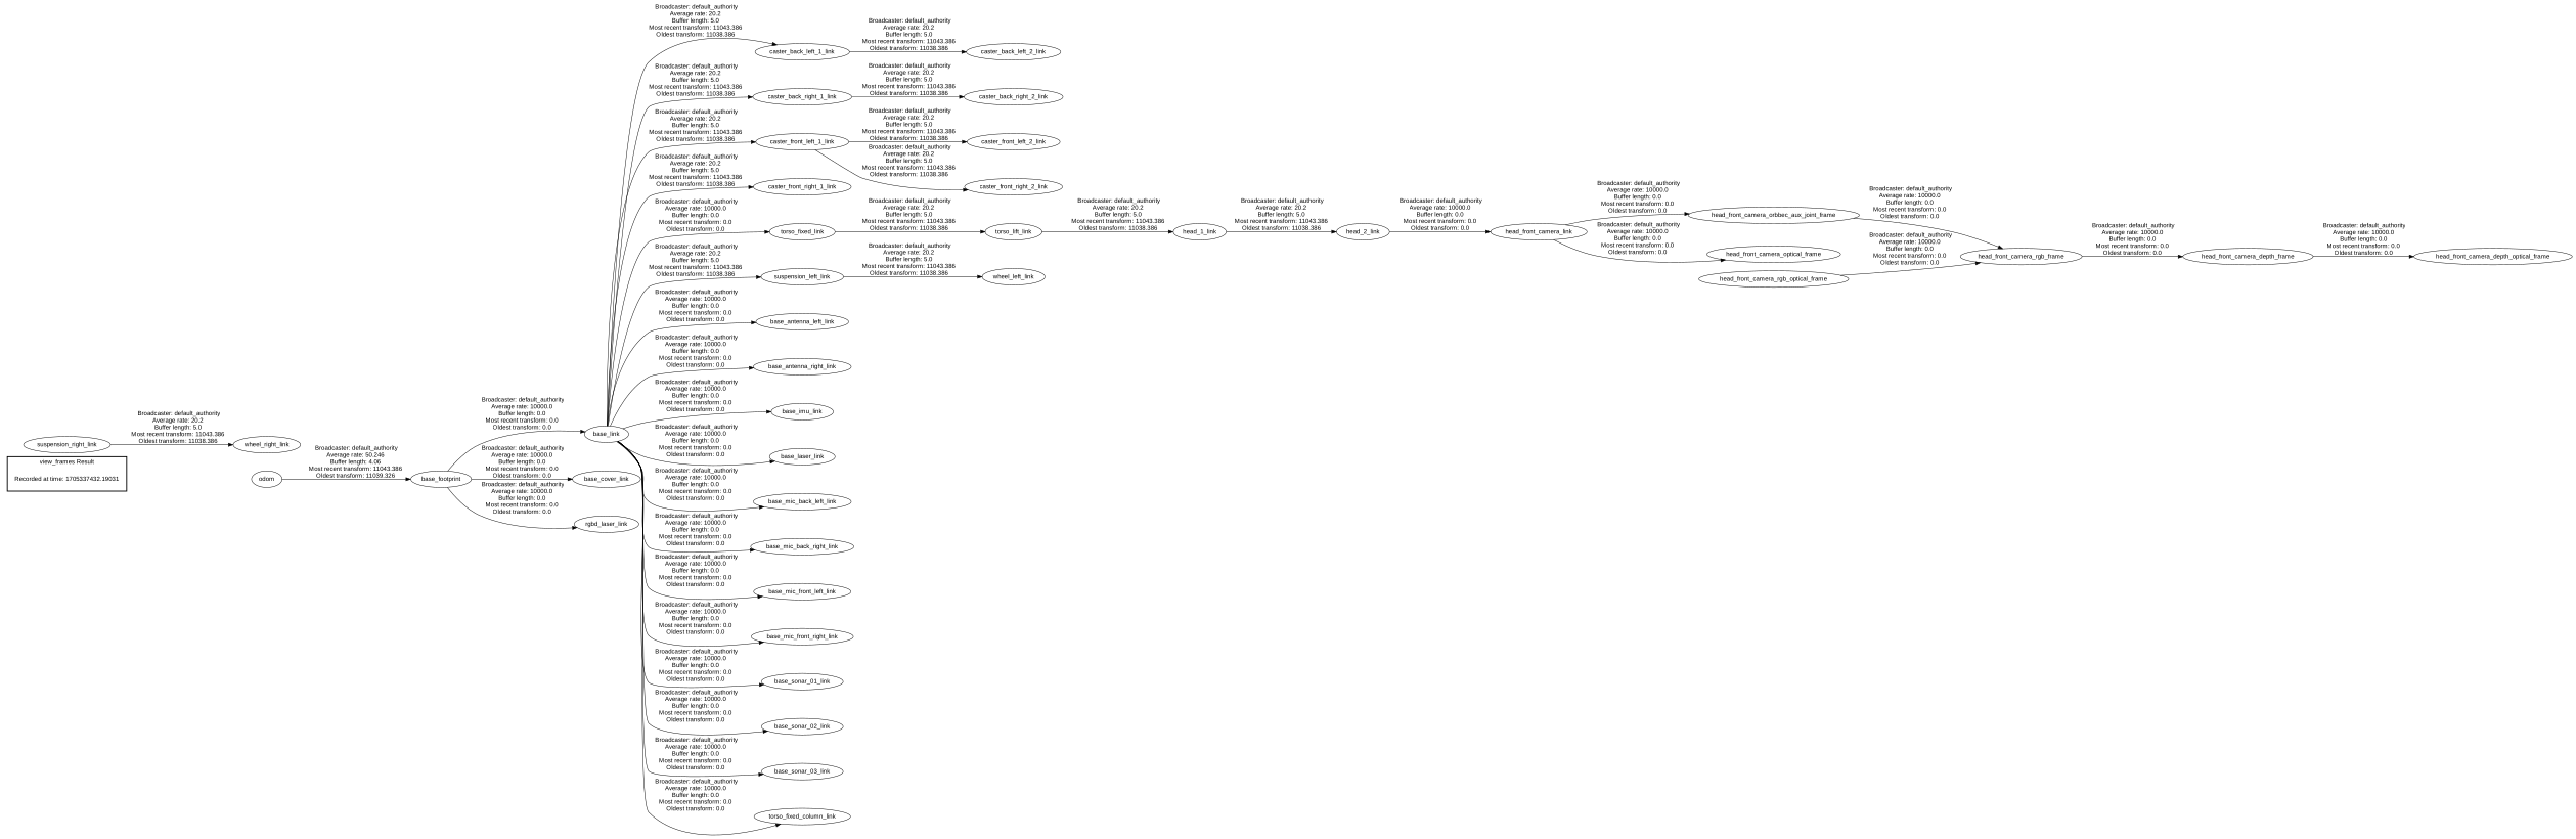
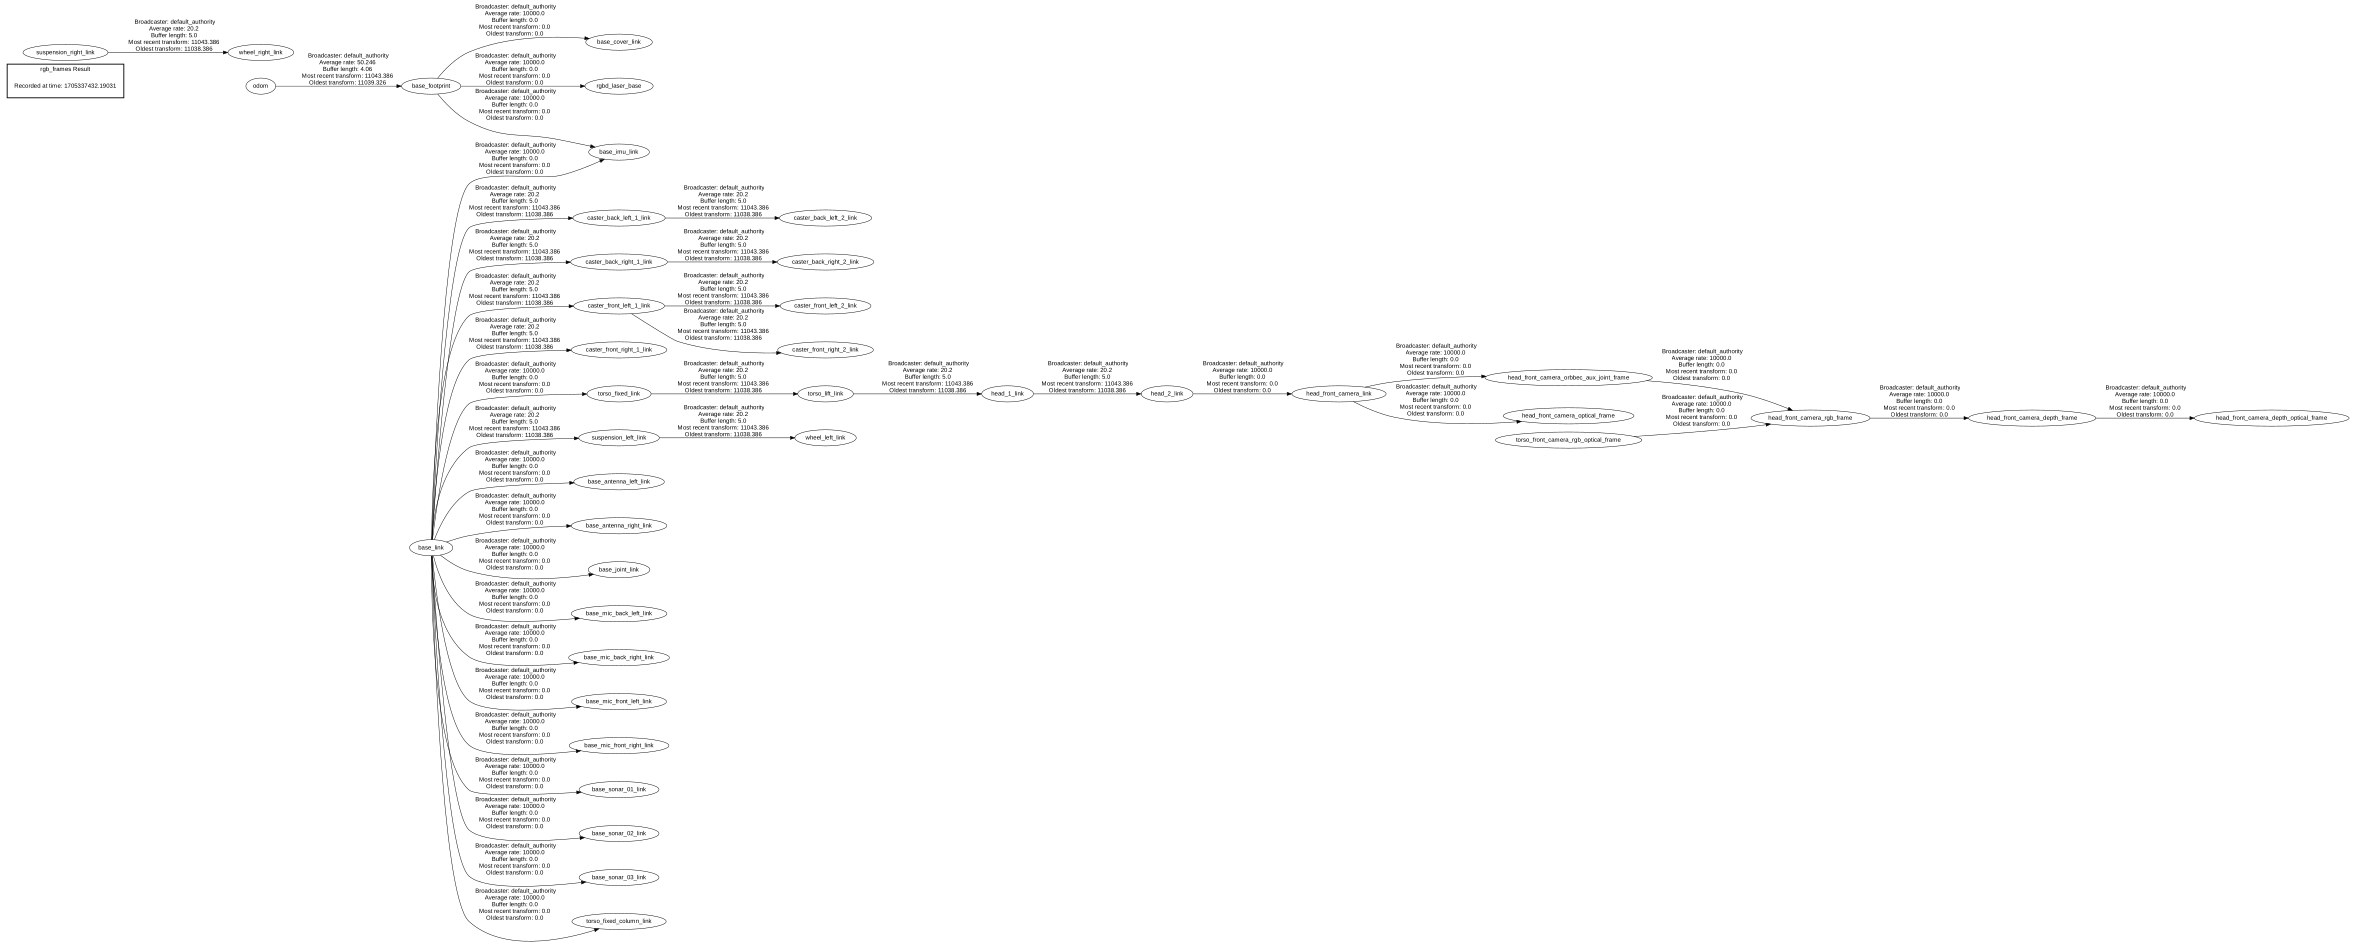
  digraph {
    fontname="Liberation Sans"
    rankdir=LR
    node [fontname="Liberation Sans"]
    edge [fontname="Liberation Sans"]
    "Recorded at time: 1705337432.19031" [shape=plaintext]
    odom
    base_footprint
    base_link
    base_cover_link
-   rgbd_laser_link
+   rgbd_laser_link [label=rgbd_laser_base]
    caster_back_left_1_link
    caster_back_right_1_link
    caster_front_left_1_link
    caster_front_right_1_link
    torso_fixed_link
    suspension_left_link
    base_antenna_left_link
    base_antenna_right_link
    base_imu_link
-   base_laser_link
+   base_laser_link [label=base_joint_link]
    base_mic_back_left_link
    base_mic_back_right_link
    base_mic_front_left_link
    base_mic_front_right_link
    base_sonar_01_link
    base_sonar_02_link
    base_sonar_03_link
    torso_fixed_column_link
    caster_back_left_2_link
    caster_back_right_2_link
    caster_front_left_2_link
    caster_front_right_2_link
    torso_lift_link
    wheel_left_link
    suspension_right_link
    wheel_right_link
    head_1_link
    head_2_link
    head_front_camera_link
    head_front_camera_orbbec_aux_joint_frame
    head_front_camera_optical_frame
    head_front_camera_rgb_frame
    head_front_camera_depth_frame
    head_front_camera_depth_optical_frame
-   head_front_camera_rgb_optical_frame
+   head_front_camera_rgb_optical_frame [label=torso_front_camera_rgb_optical_frame]
    subgraph cluster_1 {
      color=black
-     label="view_frames Result"
+     label="rgb_frames Result"
      style=bold
      "Recorded at time: 1705337432.19031"
    }
    "Recorded at time: 1705337432.19031" -> odom [style=invis]
    odom -> base_footprint [label=" Broadcaster: default_authority\nAverage rate: 50.246\nBuffer length: 4.06\nMost recent transform: 11043.386\nOldest transform: 11039.326\n"]
-   base_footprint -> base_link [label=" Broadcaster: default_authority\nAverage rate: 10000.0\nBuffer length: 0.0\nMost recent transform: 0.0\nOldest transform: 0.0\n"]
+   base_footprint -> base_imu_link [label=" Broadcaster: default_authority\nAverage rate: 10000.0\nBuffer length: 0.0\nMost recent transform: 0.0\nOldest transform: 0.0\n"]
    base_footprint -> base_cover_link [label=" Broadcaster: default_authority\nAverage rate: 10000.0\nBuffer length: 0.0\nMost recent transform: 0.0\nOldest transform: 0.0\n"]
    base_footprint -> rgbd_laser_link [label=" Broadcaster: default_authority\nAverage rate: 10000.0\nBuffer length: 0.0\nMost recent transform: 0.0\nOldest transform: 0.0\n"]
    base_link -> caster_back_left_1_link [label=" Broadcaster: default_authority\nAverage rate: 20.2\nBuffer length: 5.0\nMost recent transform: 11043.386\nOldest transform: 11038.386\n"]
    base_link -> caster_back_right_1_link [label=" Broadcaster: default_authority\nAverage rate: 20.2\nBuffer length: 5.0\nMost recent transform: 11043.386\nOldest transform: 11038.386\n"]
    base_link -> caster_front_left_1_link [label=" Broadcaster: default_authority\nAverage rate: 20.2\nBuffer length: 5.0\nMost recent transform: 11043.386\nOldest transform: 11038.386\n"]
    base_link -> caster_front_right_1_link [label=" Broadcaster: default_authority\nAverage rate: 20.2\nBuffer length: 5.0\nMost recent transform: 11043.386\nOldest transform: 11038.386\n"]
    base_link -> torso_fixed_link [label=" Broadcaster: default_authority\nAverage rate: 10000.0\nBuffer length: 0.0\nMost recent transform: 0.0\nOldest transform: 0.0\n"]
    base_link -> suspension_left_link [label=" Broadcaster: default_authority\nAverage rate: 20.2\nBuffer length: 5.0\nMost recent transform: 11043.386\nOldest transform: 11038.386\n"]
    base_link -> base_antenna_left_link [label=" Broadcaster: default_authority\nAverage rate: 10000.0\nBuffer length: 0.0\nMost recent transform: 0.0\nOldest transform: 0.0\n"]
    base_link -> base_antenna_right_link [label=" Broadcaster: default_authority\nAverage rate: 10000.0\nBuffer length: 0.0\nMost recent transform: 0.0\nOldest transform: 0.0\n"]
    base_link -> base_imu_link [label=" Broadcaster: default_authority\nAverage rate: 10000.0\nBuffer length: 0.0\nMost recent transform: 0.0\nOldest transform: 0.0\n"]
    base_link -> base_laser_link [label=" Broadcaster: default_authority\nAverage rate: 10000.0\nBuffer length: 0.0\nMost recent transform: 0.0\nOldest transform: 0.0\n"]
    base_link -> base_mic_back_left_link [label=" Broadcaster: default_authority\nAverage rate: 10000.0\nBuffer length: 0.0\nMost recent transform: 0.0\nOldest transform: 0.0\n"]
    base_link -> base_mic_back_right_link [label=" Broadcaster: default_authority\nAverage rate: 10000.0\nBuffer length: 0.0\nMost recent transform: 0.0\nOldest transform: 0.0\n"]
    base_link -> base_mic_front_left_link [label=" Broadcaster: default_authority\nAverage rate: 10000.0\nBuffer length: 0.0\nMost recent transform: 0.0\nOldest transform: 0.0\n"]
    base_link -> base_mic_front_right_link [label=" Broadcaster: default_authority\nAverage rate: 10000.0\nBuffer length: 0.0\nMost recent transform: 0.0\nOldest transform: 0.0\n"]
    base_link -> base_sonar_01_link [label=" Broadcaster: default_authority\nAverage rate: 10000.0\nBuffer length: 0.0\nMost recent transform: 0.0\nOldest transform: 0.0\n"]
    base_link -> base_sonar_02_link [label=" Broadcaster: default_authority\nAverage rate: 10000.0\nBuffer length: 0.0\nMost recent transform: 0.0\nOldest transform: 0.0\n"]
    base_link -> base_sonar_03_link [label=" Broadcaster: default_authority\nAverage rate: 10000.0\nBuffer length: 0.0\nMost recent transform: 0.0\nOldest transform: 0.0\n"]
    base_link -> torso_fixed_column_link [label=" Broadcaster: default_authority\nAverage rate: 10000.0\nBuffer length: 0.0\nMost recent transform: 0.0\nOldest transform: 0.0\n"]
    caster_back_left_1_link -> caster_back_left_2_link [label=" Broadcaster: default_authority\nAverage rate: 20.2\nBuffer length: 5.0\nMost recent transform: 11043.386\nOldest transform: 11038.386\n"]
    caster_back_right_1_link -> caster_back_right_2_link [label=" Broadcaster: default_authority\nAverage rate: 20.2\nBuffer length: 5.0\nMost recent transform: 11043.386\nOldest transform: 11038.386\n"]
    caster_front_left_1_link -> caster_front_left_2_link [label=" Broadcaster: default_authority\nAverage rate: 20.2\nBuffer length: 5.0\nMost recent transform: 11043.386\nOldest transform: 11038.386\n"]
    caster_front_left_1_link -> caster_front_right_2_link [label=" Broadcaster: default_authority\nAverage rate: 20.2\nBuffer length: 5.0\nMost recent transform: 11043.386\nOldest transform: 11038.386\n"]
    torso_fixed_link -> torso_lift_link [label=" Broadcaster: default_authority\nAverage rate: 20.2\nBuffer length: 5.0\nMost recent transform: 11043.386\nOldest transform: 11038.386\n"]
    suspension_left_link -> wheel_left_link [label=" Broadcaster: default_authority\nAverage rate: 20.2\nBuffer length: 5.0\nMost recent transform: 11043.386\nOldest transform: 11038.386\n"]
    torso_lift_link -> head_1_link [label=" Broadcaster: default_authority\nAverage rate: 20.2\nBuffer length: 5.0\nMost recent transform: 11043.386\nOldest transform: 11038.386\n"]
    suspension_right_link -> wheel_right_link [label=" Broadcaster: default_authority\nAverage rate: 20.2\nBuffer length: 5.0\nMost recent transform: 11043.386\nOldest transform: 11038.386\n"]
    head_1_link -> head_2_link [label=" Broadcaster: default_authority\nAverage rate: 20.2\nBuffer length: 5.0\nMost recent transform: 11043.386\nOldest transform: 11038.386\n"]
    head_2_link -> head_front_camera_link [label=" Broadcaster: default_authority\nAverage rate: 10000.0\nBuffer length: 0.0\nMost recent transform: 0.0\nOldest transform: 0.0\n"]
    head_front_camera_link -> head_front_camera_orbbec_aux_joint_frame [label=" Broadcaster: default_authority\nAverage rate: 10000.0\nBuffer length: 0.0\nMost recent transform: 0.0\nOldest transform: 0.0\n"]
    head_front_camera_link -> head_front_camera_optical_frame [label=" Broadcaster: default_authority\nAverage rate: 10000.0\nBuffer length: 0.0\nMost recent transform: 0.0\nOldest transform: 0.0\n"]
    head_front_camera_orbbec_aux_joint_frame -> head_front_camera_rgb_frame [label=" Broadcaster: default_authority\nAverage rate: 10000.0\nBuffer length: 0.0\nMost recent transform: 0.0\nOldest transform: 0.0\n"]
    head_front_camera_rgb_frame -> head_front_camera_depth_frame [label=" Broadcaster: default_authority\nAverage rate: 10000.0\nBuffer length: 0.0\nMost recent transform: 0.0\nOldest transform: 0.0\n"]
    head_front_camera_depth_frame -> head_front_camera_depth_optical_frame [label=" Broadcaster: default_authority\nAverage rate: 10000.0\nBuffer length: 0.0\nMost recent transform: 0.0\nOldest transform: 0.0\n"]
    head_front_camera_rgb_optical_frame -> head_front_camera_rgb_frame [label=" Broadcaster: default_authority\nAverage rate: 10000.0\nBuffer length: 0.0\nMost recent transform: 0.0\nOldest transform: 0.0\n"]
  }
